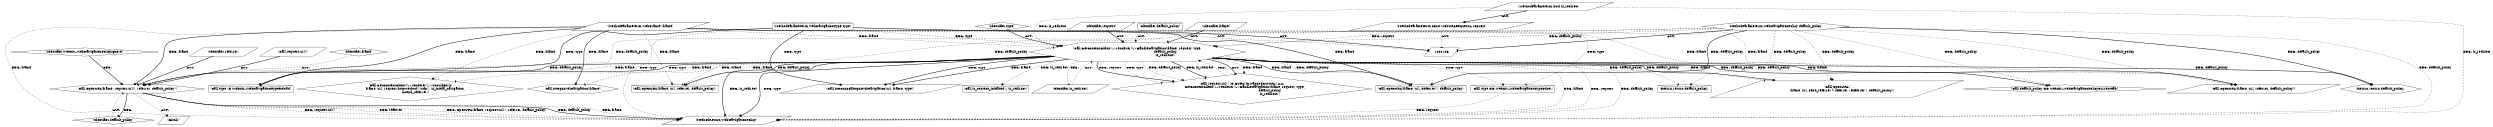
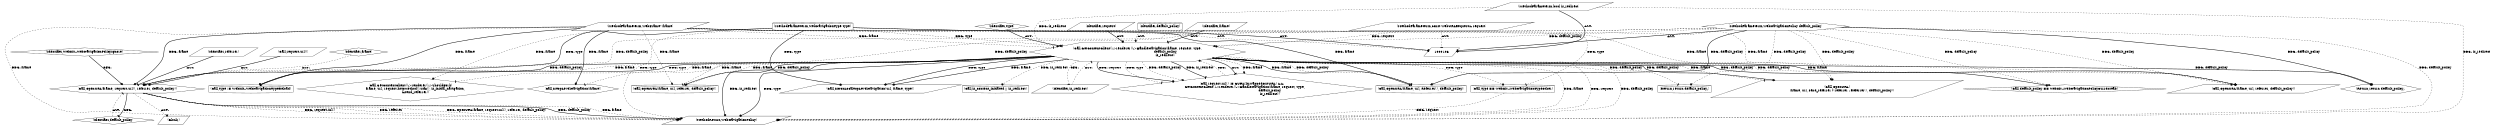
  digraph {
    node [shape=parallelogram]
    edge [arrowhead=tee style=dashed]
    n1 [label="(Call,OpenURL(frame, request.url(), referrer, default_policy))" shape=hexagon]
    n2 [label="(Block,)"]
    n3 [label="(Identifier,default_policy)" shape=diamond]
    n4 [label="(MethodReturn,WebNavigationPolicy)"]
    n5 [label="(Call,GetContentClient()->renderer()->HandleNavigation(frame, request, type,\n                                                       default_policy,\n                                                       is_redirect))" shape=hexagon]
    n6 [label="(Call,is_content_initiated || is_redirect)" shape=cylinder]
    n7 [label="(Call,GetContentClient()->renderer()->ShouldFork(\n          frame, url, request.httpMethod().utf8(), is_initial_navigation,\n          &send_referrer))" shape=diamond]
    n8 [label="(Call,IsTopLevelNavigation(frame))" shape=hexagon]
    n9 [label="(Call,OpenURL(frame, url, Referrer(), default_policy))" shape=cylinder]
    n10 [label="(Call,type == WebKit::WebNavigationTypeOther)" shape=cylinder]
    n11 [label="(Call,OpenURL(\n          frame, url, send_referrer ? referrer : Referrer(), default_policy))"]
    n12 [label="(Call,type != WebKit::WebNavigationTypeReload)" shape=cylinder]
    n13 [label="(Return,return default_policy;)" shape=hexagon]
    n14 [label="(Call,OpenURL(frame, url, referrer, default_policy))"]
    n15 [label="(Return,return default_policy;)" shape=cylinder]
    n16 [label="(Identifier,is_redirect)"]
    n17 [label="(Call,default_policy == WebKit::WebNavigationPolicyCurrentTab)" shape=diamond]
    n18 [label="(Call,request.url() != GURL(kSwappedOutURL) &&\n      GetContentClient()->renderer()->HandleNavigation(frame, request, type,\n                                                       default_policy,\n                                                       is_redirect))" shape=diamond]
    n19 [label="(Call,OpenURL(frame, url, referrer, default_policy))" shape=cylinder]
    n20 [label="(Call,IsNonLocalTopLevelNavigation(url, frame, type))"]
    n21 [label="(MethodParameterIn,WebFrame* frame)"]
    1000106
    n23 [label="(MethodParameterIn,const WebURLRequest& request)"]
    n24 [label="(MethodParameterIn,WebNavigationType type)" shape=cylinder]
    n25 [label="(MethodParameterIn,WebNavigationPolicy default_policy)" shape=hexagon]
    n26 [label="(MethodParameterIn,bool is_redirect)"]
    n27 [label="(Identifier,request)"]
    n28 [label="(Identifier,referrer)"]
    n29 [label="(Call,request.url())"]
    n30 [label="(Identifier,default_policy)" shape=cylinder]
    n31 [label="(Identifier,frame)" shape=diamond]
    n32 [label="(Identifier,WebKit::WebNavigationPolicyIgnore)" shape=diamond]
    n33 [label="(Identifier,frame)"]
    n34 [label="(Identifier,type)" shape=diamond]
    n1 -> n2 [arrowhead=dot label="AST: "]
    n1 -> n3 [label="CFG: " style=bold]
    n1 -> n4 [arrowhead=diamond label="DDG: OpenURL(frame, request.url(), referrer, default_policy)"]
    n1 -> n4 [label="DDG: default_policy" style=bold]
    n1 -> n4 [arrowhead=dot label="DDG: frame"]
    n1 -> n4 [label="DDG: request.url()"]
    n1 -> n4 [arrowhead=diamond label="DDG: referrer"]
    n3 -> n1 [label="AST: "]
    n5 -> n1 [arrowhead=dot label="DDG: frame"]
    n5 -> n1 [arrowhead=dot label="DDG: default_policy" style=bold]
    n5 -> n4 [arrowhead=dot label="DDG: is_redirect" style=bold]
    n5 -> n4 [arrowhead=dot label="DDG: type" style=bold]
    n5 -> n4 [arrowhead=diamond label="DDG: frame"]
    n5 -> n4 [label="DDG: request"]
    n5 -> n4 [arrowhead=diamond label="DDG: default_policy"]
    n5 -> n6 [arrowhead=dot label="DDG: is_redirect"]
    n5 -> n7 [label="DDG: frame"]
    n5 -> n8 [label="DDG: frame"]
    n5 -> n9 [label="DDG: frame" style=bold]
    n5 -> n9 [label="DDG: default_policy"]
    n5 -> n10 [arrowhead=dot label="DDG: type"]
    n5 -> n11 [label="DDG: frame"]
    n5 -> n11 [arrowhead=diamond label="DDG: default_policy" style=bold]
    n5 -> n12 [label="DDG: type" style=bold]
    n5 -> n13 [arrowhead=dot label="DDG: default_policy" style=bold]
    n5 -> n14 [arrowhead=diamond label="DDG: frame" style=bold]
    n5 -> n14 [arrowhead=diamond label="DDG: default_policy"]
    n5 -> n15 [label="DDG: default_policy"]
    n5 -> n16 [label="CFG: "]
    n5 -> n17 [arrowhead=dot label="DDG: default_policy" style=bold]
    n5 -> n18 [label="AST: " style=bold]
    n5 -> n18 [arrowhead=diamond label="DDG: frame"]
    n5 -> n18 [arrowhead=dot label="DDG: request" style=bold]
    n5 -> n18 [label="DDG: type"]
    n5 -> n18 [arrowhead=diamond label="DDG: default_policy"]
    n5 -> n18 [label="DDG: is_redirect" style=bold]
    n5 -> n19 [arrowhead=dot label="DDG: frame"]
    n5 -> n19 [label="DDG: default_policy" style=bold]
    n5 -> n20 [arrowhead=diamond label="DDG: frame" style=bold]
    n5 -> n20 [arrowhead=diamond label="DDG: type" style=bold]
    n10 -> n4 [arrowhead=diamond label="DDG: request"]
    n16 -> n5 [label="AST: "]
    n18 -> n5 [arrowhead=dot label="CFG: "]
    n21 -> n1 [arrowhead=diamond label="DDG: frame" style=bold]
    n21 -> n4 [label="DDG: frame"]
    n21 -> n5 [label="DDG: frame"]
    n21 -> n7 [arrowhead=diamond label="DDG: frame"]
    n21 -> n8 [arrowhead=diamond label="DDG: frame" style=bold]
    n21 -> n9 [label="DDG: frame" style=bold]
    n21 -> n11 [arrowhead=diamond label="DDG: frame"]
    n21 -> n12 [label="DDG: frame" style=bold]
    n21 -> n14 [arrowhead=dot label="DDG: frame"]
    n21 -> n19 [arrowhead=diamond label="DDG: frame"]
    n21 -> 1000106 [arrowhead=dot label="AST: "]
    n23 -> n5 [arrowhead=dot label="DDG: request"]
    n23 -> 1000106 [label="AST: "]
    n24 -> n4 [arrowhead=dot label="DDG: type"]
    n24 -> n5 [label="DDG: type"]
    n24 -> n10 [label="DDG: type"]
    n24 -> n12 [label="DDG: type" style=bold]
    n24 -> n20 [arrowhead=dot label="DDG: type" style=bold]
    n24 -> 1000106 [label="AST: " style=bold]
    n25 -> n1 [arrowhead=dot label="DDG: default_policy"]
    n25 -> n4 [arrowhead=diamond label="DDG: default_policy"]
    n25 -> n5 [arrowhead=diamond label="DDG: default_policy"]
    n25 -> n9 [arrowhead=diamond label="DDG: default_policy" style=bold]
    n25 -> n11 [arrowhead=dot label="DDG: default_policy"]
    n25 -> n13 [arrowhead=dot label="DDG: default_policy" style=bold]
    n25 -> n14 [arrowhead=dot label="DDG: default_policy"]
    n25 -> n15 [arrowhead=dot label="DDG: default_policy"]
    n25 -> n17 [arrowhead=diamond label="DDG: default_policy"]
    n25 -> n19 [label="DDG: default_policy"]
    n25 -> 1000106 [label="AST: " style=bold]
    n26 -> n4 [arrowhead=dot label="DDG: is_redirect"]
    n26 -> n5 [arrowhead=diamond label="DDG: is_redirect"]
-   n26 -> n23 [arrowhead=diamond label="AST: " style=bold]
+   n26 -> 1000106 [arrowhead=diamond label="AST: " style=bold]
    n27 -> n5 [arrowhead=dot label="AST: " style=bold]
    n28 -> n1 [label="AST: " style=bold]
    n29 -> n1 [arrowhead=dot label="AST: " style=bold]
    n30 -> n5 [arrowhead=diamond label="AST: "]
    n31 -> n1 [arrowhead=dot label="AST: "]
    n32 -> n1 [arrowhead=diamond label="CFG: " style=bold]
    n33 -> n5 [label="AST: " style=bold]
    n34 -> n5 [arrowhead=diamond label="AST: " style=bold]
  }
